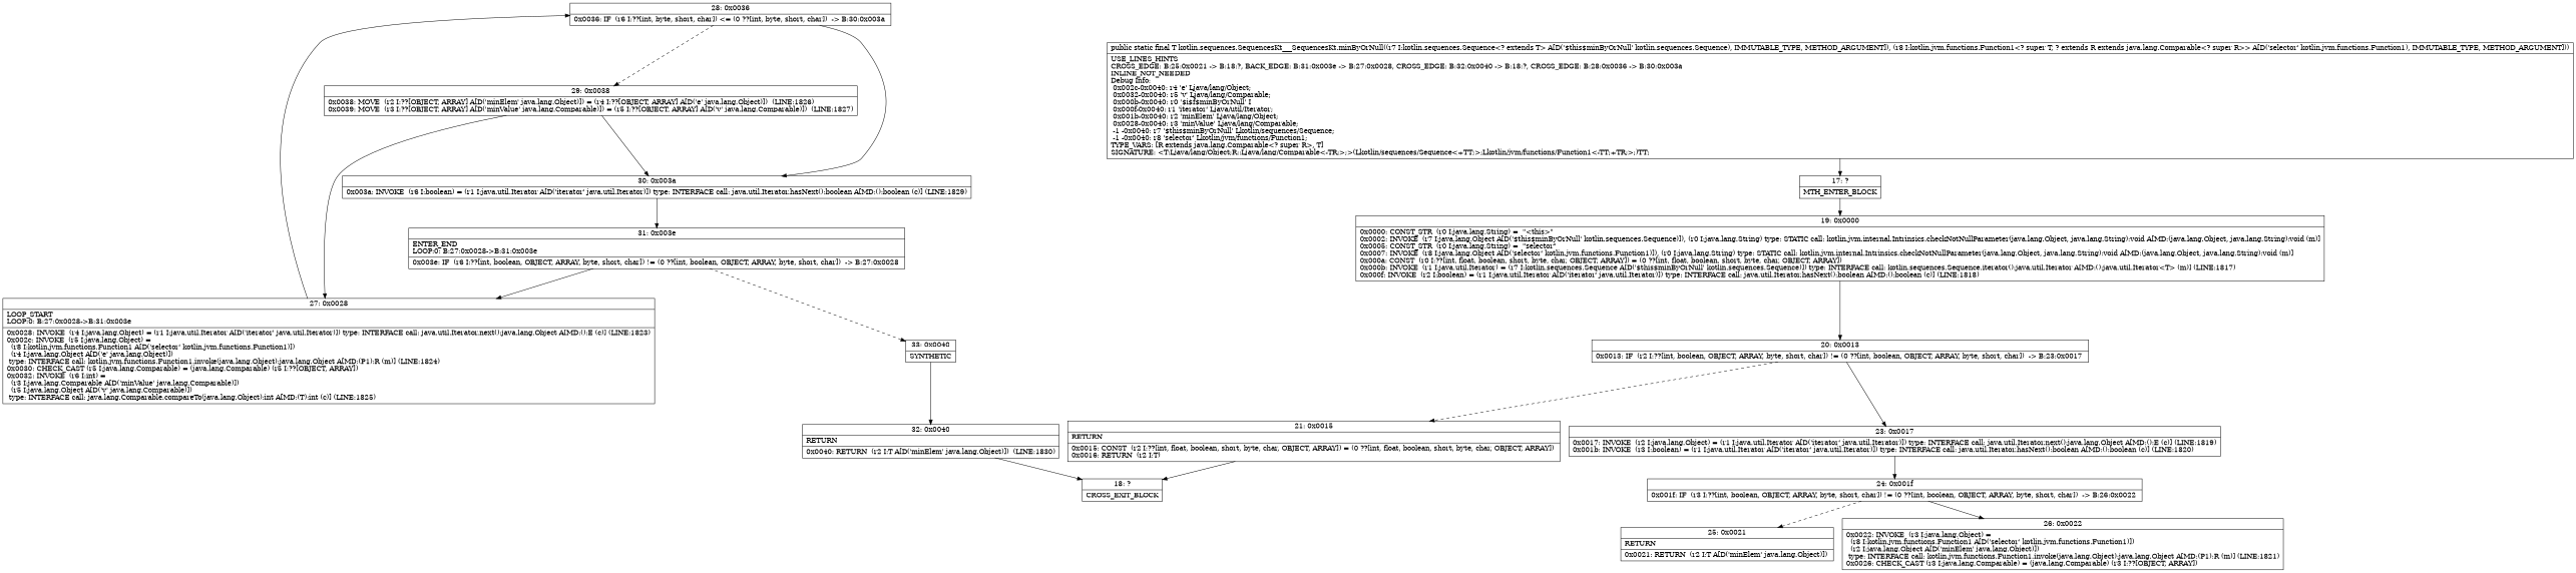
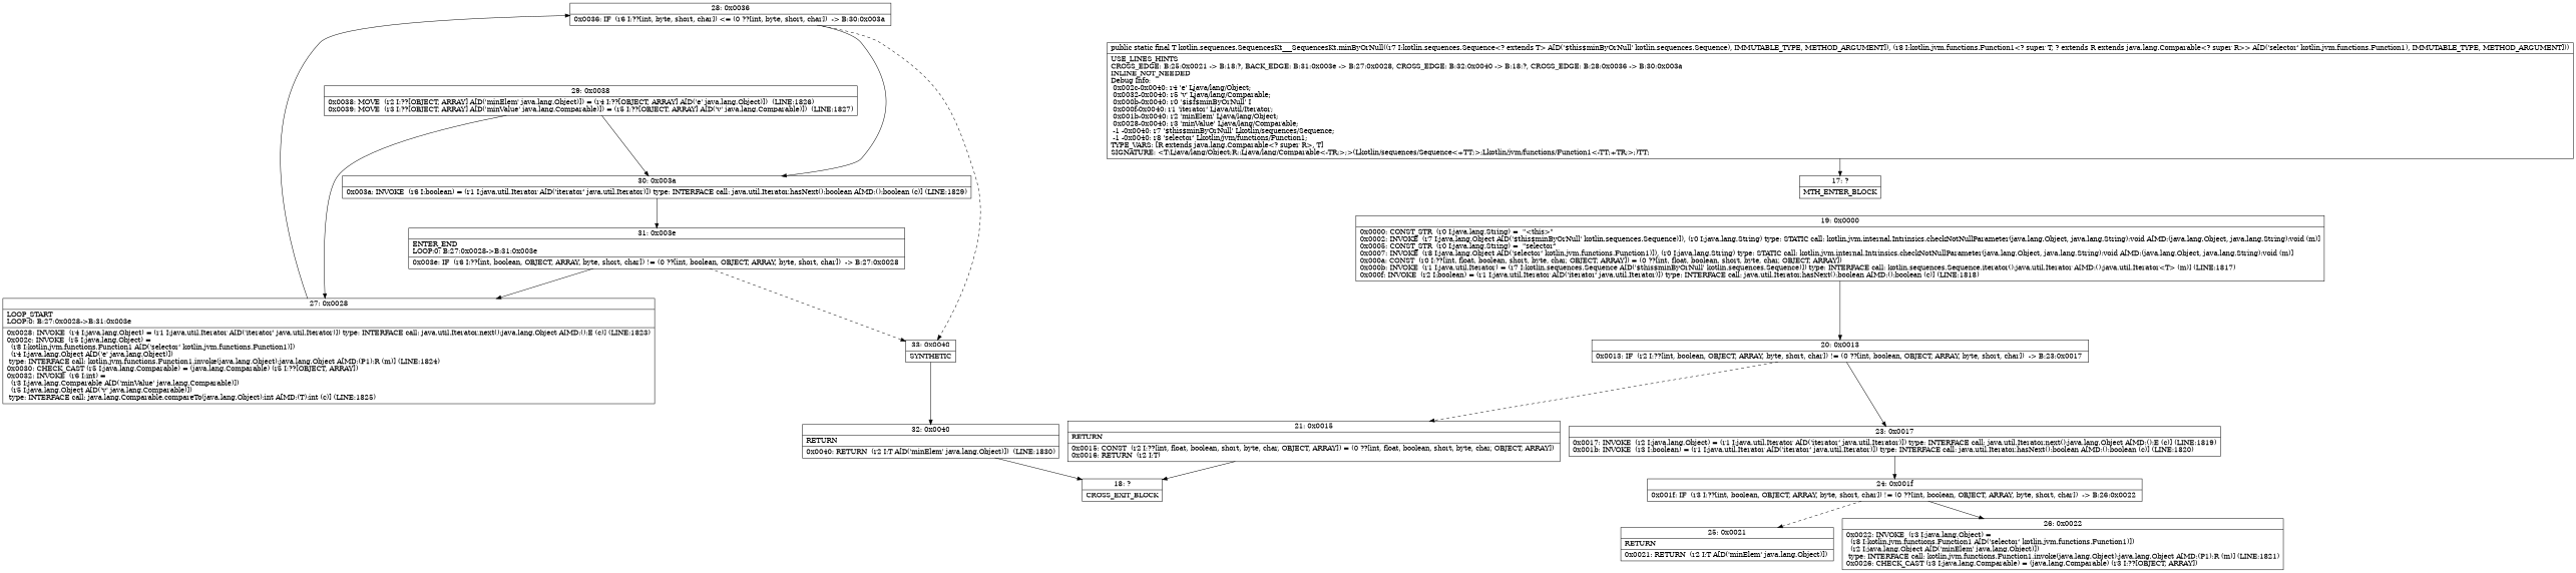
  digraph {
    node [shape=record]
    n1 [label="{17\:\ ?|MTH_ENTER_BLOCK\l}"]
    n2 [label="{19\:\ 0x0000|0x0000: CONST_STR  (r0 I:java.lang.String) =  \"\<this\>\" \l0x0002: INVOKE  (r7 I:java.lang.Object A[D('$this$minByOrNull' kotlin.sequences.Sequence)]), (r0 I:java.lang.String) type: STATIC call: kotlin.jvm.internal.Intrinsics.checkNotNullParameter(java.lang.Object, java.lang.String):void A[MD:(java.lang.Object, java.lang.String):void (m)]\l0x0005: CONST_STR  (r0 I:java.lang.String) =  \"selector\" \l0x0007: INVOKE  (r8 I:java.lang.Object A[D('selector' kotlin.jvm.functions.Function1)]), (r0 I:java.lang.String) type: STATIC call: kotlin.jvm.internal.Intrinsics.checkNotNullParameter(java.lang.Object, java.lang.String):void A[MD:(java.lang.Object, java.lang.String):void (m)]\l0x000a: CONST  (r0 I:??[int, float, boolean, short, byte, char, OBJECT, ARRAY]) = (0 ??[int, float, boolean, short, byte, char, OBJECT, ARRAY]) \l0x000b: INVOKE  (r1 I:java.util.Iterator) = (r7 I:kotlin.sequences.Sequence A[D('$this$minByOrNull' kotlin.sequences.Sequence)]) type: INTERFACE call: kotlin.sequences.Sequence.iterator():java.util.Iterator A[MD:():java.util.Iterator\<T\> (m)] (LINE:1817)\l0x000f: INVOKE  (r2 I:boolean) = (r1 I:java.util.Iterator A[D('iterator' java.util.Iterator)]) type: INTERFACE call: java.util.Iterator.hasNext():boolean A[MD:():boolean (c)] (LINE:1818)\l}"]
    n3 [label="{20\:\ 0x0013|0x0013: IF  (r2 I:??[int, boolean, OBJECT, ARRAY, byte, short, char]) != (0 ??[int, boolean, OBJECT, ARRAY, byte, short, char])  \-\> B:23:0x0017 \l}"]
    n4 [label="{21\:\ 0x0015|RETURN\l|0x0015: CONST  (r2 I:??[int, float, boolean, short, byte, char, OBJECT, ARRAY]) = (0 ??[int, float, boolean, short, byte, char, OBJECT, ARRAY]) \l0x0016: RETURN  (r2 I:T) \l}"]
    n5 [label="{23\:\ 0x0017|0x0017: INVOKE  (r2 I:java.lang.Object) = (r1 I:java.util.Iterator A[D('iterator' java.util.Iterator)]) type: INTERFACE call: java.util.Iterator.next():java.lang.Object A[MD:():E (c)] (LINE:1819)\l0x001b: INVOKE  (r3 I:boolean) = (r1 I:java.util.Iterator A[D('iterator' java.util.Iterator)]) type: INTERFACE call: java.util.Iterator.hasNext():boolean A[MD:():boolean (c)] (LINE:1820)\l}"]
    n6 [label="{18\:\ ?|CROSS_EXIT_BLOCK\l}"]
    n7 [label="{24\:\ 0x001f|0x001f: IF  (r3 I:??[int, boolean, OBJECT, ARRAY, byte, short, char]) != (0 ??[int, boolean, OBJECT, ARRAY, byte, short, char])  \-\> B:26:0x0022 \l}"]
    n8 [label="{25\:\ 0x0021|RETURN\l|0x0021: RETURN  (r2 I:T A[D('minElem' java.lang.Object)]) \l}"]
    n9 [label="{26\:\ 0x0022|0x0022: INVOKE  (r3 I:java.lang.Object) = \l  (r8 I:kotlin.jvm.functions.Function1 A[D('selector' kotlin.jvm.functions.Function1)])\l  (r2 I:java.lang.Object A[D('minElem' java.lang.Object)])\l type: INTERFACE call: kotlin.jvm.functions.Function1.invoke(java.lang.Object):java.lang.Object A[MD:(P1):R (m)] (LINE:1821)\l0x0026: CHECK_CAST (r3 I:java.lang.Comparable) = (java.lang.Comparable) (r3 I:??[OBJECT, ARRAY]) \l}"]
    n10 [label="{27\:\ 0x0028|LOOP_START\lLOOP:0: B:27:0x0028\-\>B:31:0x003e\l|0x0028: INVOKE  (r4 I:java.lang.Object) = (r1 I:java.util.Iterator A[D('iterator' java.util.Iterator)]) type: INTERFACE call: java.util.Iterator.next():java.lang.Object A[MD:():E (c)] (LINE:1823)\l0x002c: INVOKE  (r5 I:java.lang.Object) = \l  (r8 I:kotlin.jvm.functions.Function1 A[D('selector' kotlin.jvm.functions.Function1)])\l  (r4 I:java.lang.Object A[D('e' java.lang.Object)])\l type: INTERFACE call: kotlin.jvm.functions.Function1.invoke(java.lang.Object):java.lang.Object A[MD:(P1):R (m)] (LINE:1824)\l0x0030: CHECK_CAST (r5 I:java.lang.Comparable) = (java.lang.Comparable) (r5 I:??[OBJECT, ARRAY]) \l0x0032: INVOKE  (r6 I:int) = \l  (r3 I:java.lang.Comparable A[D('minValue' java.lang.Comparable)])\l  (r5 I:java.lang.Object A[D('v' java.lang.Comparable)])\l type: INTERFACE call: java.lang.Comparable.compareTo(java.lang.Object):int A[MD:(T):int (c)] (LINE:1825)\l}"]
    n11 [label="{28\:\ 0x0036|0x0036: IF  (r6 I:??[int, byte, short, char]) \<= (0 ??[int, byte, short, char])  \-\> B:30:0x003a \l}"]
    n12 [label="{29\:\ 0x0038|0x0038: MOVE  (r2 I:??[OBJECT, ARRAY] A[D('minElem' java.lang.Object)]) = (r4 I:??[OBJECT, ARRAY] A[D('e' java.lang.Object)])  (LINE:1826)\l0x0039: MOVE  (r3 I:??[OBJECT, ARRAY] A[D('minValue' java.lang.Comparable)]) = (r5 I:??[OBJECT, ARRAY] A[D('v' java.lang.Comparable)])  (LINE:1827)\l}"]
    n13 [label="{30\:\ 0x003a|0x003a: INVOKE  (r6 I:boolean) = (r1 I:java.util.Iterator A[D('iterator' java.util.Iterator)]) type: INTERFACE call: java.util.Iterator.hasNext():boolean A[MD:():boolean (c)] (LINE:1829)\l}"]
    n14 [label="{31\:\ 0x003e|ENTER_END\lLOOP:0: B:27:0x0028\-\>B:31:0x003e\l|0x003e: IF  (r6 I:??[int, boolean, OBJECT, ARRAY, byte, short, char]) != (0 ??[int, boolean, OBJECT, ARRAY, byte, short, char])  \-\> B:27:0x0028 \l}"]
    n15 [label="{33\:\ 0x0040|SYNTHETIC\l}"]
    n16 [label="{32\:\ 0x0040|RETURN\l|0x0040: RETURN  (r2 I:T A[D('minElem' java.lang.Object)])  (LINE:1830)\l}"]
    n17 [label="{public static final T kotlin.sequences.SequencesKt___SequencesKt.minByOrNull((r7 I:kotlin.sequences.Sequence\<? extends T\> A[D('$this$minByOrNull' kotlin.sequences.Sequence), IMMUTABLE_TYPE, METHOD_ARGUMENT]), (r8 I:kotlin.jvm.functions.Function1\<? super T, ? extends R extends java.lang.Comparable\<? super R\>\> A[D('selector' kotlin.jvm.functions.Function1), IMMUTABLE_TYPE, METHOD_ARGUMENT]))  | USE_LINES_HINTS\lCROSS_EDGE: B:25:0x0021 \-\> B:18:?, BACK_EDGE: B:31:0x003e \-\> B:27:0x0028, CROSS_EDGE: B:32:0x0040 \-\> B:18:?, CROSS_EDGE: B:28:0x0036 \-\> B:30:0x003a\lINLINE_NOT_NEEDED\lDebug Info:\l  0x002c\-0x0040: r4 'e' Ljava\/lang\/Object;\l  0x0032\-0x0040: r5 'v' Ljava\/lang\/Comparable;\l  0x000b\-0x0040: r0 '$i$f$minByOrNull' I\l  0x000f\-0x0040: r1 'iterator' Ljava\/util\/Iterator;\l  0x001b\-0x0040: r2 'minElem' Ljava\/lang\/Object;\l  0x0028\-0x0040: r3 'minValue' Ljava\/lang\/Comparable;\l  \-1 \-0x0040: r7 '$this$minByOrNull' Lkotlin\/sequences\/Sequence;\l  \-1 \-0x0040: r8 'selector' Lkotlin\/jvm\/functions\/Function1;\lTYPE_VARS: [R extends java.lang.Comparable\<? super R\>, T]\lSIGNATURE: \<T:Ljava\/lang\/Object;R::Ljava\/lang\/Comparable\<\-TR;\>;\>(Lkotlin\/sequences\/Sequence\<+TT;\>;Lkotlin\/jvm\/functions\/Function1\<\-TT;+TR;\>;)TT;\l}"]
-   n1 -> n2
    n2 -> n3
    n3 -> n4 [style=dashed]
    n3 -> n5
    n4 -> n6
    n5 -> n7
    n7 -> n8 [style=dashed]
    n7 -> n9
    n10 -> n11
-   n11 -> n12 [style=dashed]
+   n11 -> n15 [style=dashed]
    n11 -> n13
    n12 -> n10
    n12 -> n13
    n13 -> n14
    n14 -> n10
    n14 -> n15 [style=dashed]
    n15 -> n16
    n16 -> n6
    n17 -> n1
  }
